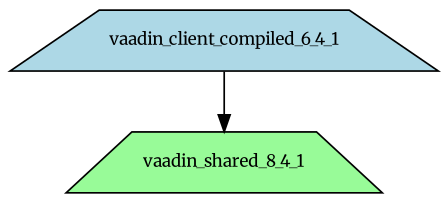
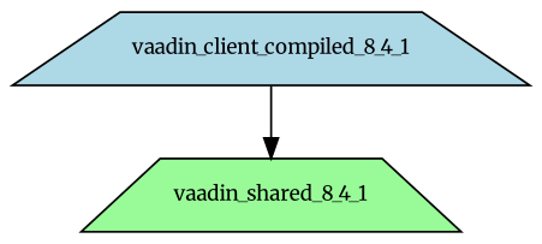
  digraph {
    fontname=Merriweather
    node [fontsize=10.0 shape=trapezium style=filled fontname=Merriweather]
-   vaadin_client_compiled_8_4_1 [fillcolor=lightblue label=vaadin_client_compiled_6_4_1]
+   vaadin_client_compiled_8_4_1 [fillcolor=lightblue]
    vaadin_shared_8_4_1 [fillcolor=palegreen]
    vaadin_client_compiled_8_4_1 -> vaadin_shared_8_4_1 [fontname=Merriweather]
  }
